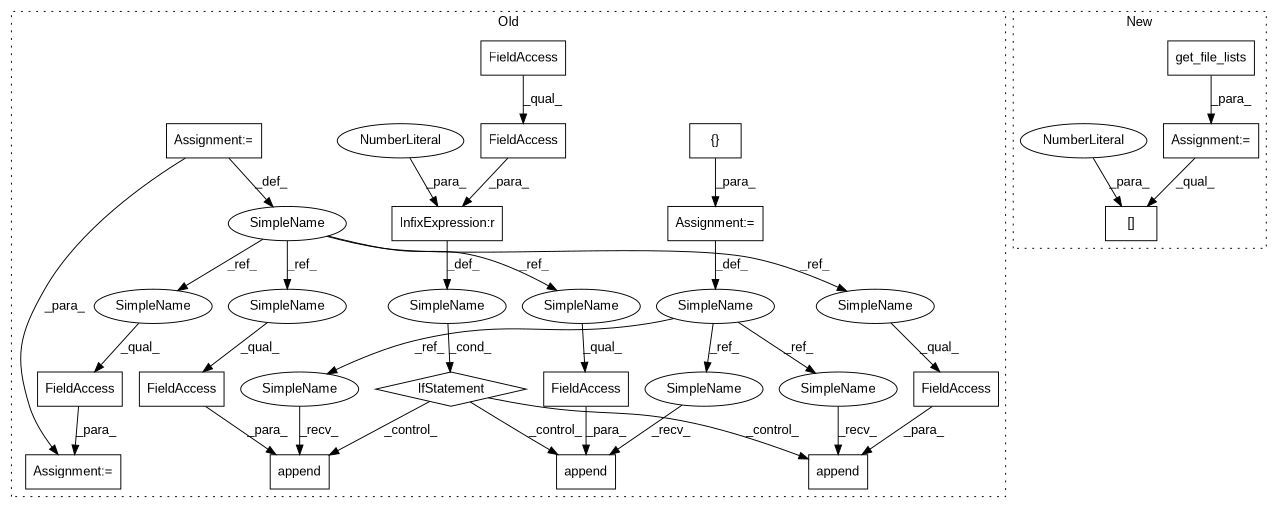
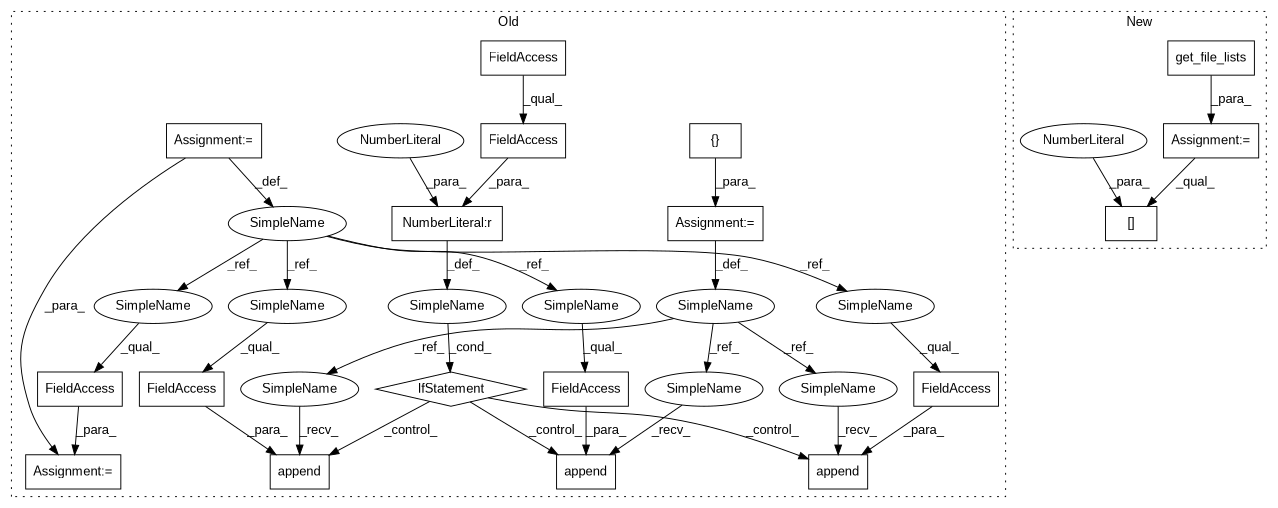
  digraph {
    fontname="Liberation Sans"
    node [a=42 l=16 s=2718 shape=box fontname="Liberation Sans"]
    edge [fontname="Liberation Sans"]
    n1 [a=4 l=2 label="{}" s=2577]
    n2 [a=7 l=1 label="Assignment:=" s=2567]
    n3 [a=32 l="7,1" label=append s="2711,2751"]
-   n4 [a=27 l=3 label="InfixExpression:r" s=2627]
+   n4 [a=27 l=3 label="NumberLiteral:r" s=2627]
    n5 [a=34 l=1 label=NumberLiteral s=2630 shape=ellipse]
    n6 [a=22 l=33 label=FieldAccess]
    n7 [label=SimpleName shape=ellipse l="" s=""]
    n8 [a=25 l="4,2" label=IfStatement s="2587,2631" shape=diamond]
    n9 [a=22 l=36 label=FieldAccess s=2591]
    n10 [a=22 l=17 label=FieldAccess s=2591]
    n11 [l=10 label=SimpleName s=2557 shape=ellipse]
    n12 [a=32 l="7,1" label=append s="2654,2689"]
    n13 [a=22 l=28 label=FieldAccess s=2661]
    n14 [a=32 l="7,1" label=append s="2789,2824"]
    n15 [a=22 l=28 label=FieldAccess s=2796]
    n16 [label=SimpleName s=2256 shape=ellipse]
    n17 [a=22 l=32 label=FieldAccess s=3262]
    n18 [a=7 label="Assignment:=" s=2256]
    n19 [a=7 l=1 label="Assignment:=" s=3261]
    n20 [label=SimpleName s=3262 shape=ellipse]
    n21 [label=SimpleName s=2796 shape=ellipse]
    n22 [label=SimpleName shape=ellipse]
    n23 [label=SimpleName s=2661 shape=ellipse]
    n24 [l=10 label=SimpleName s=2700 shape=ellipse]
    n25 [l=10 label=SimpleName s=2778 shape=ellipse]
    n26 [l=10 label=SimpleName s=2643 shape=ellipse]
    n27 [a=32 l="15,1" label=get_file_lists s="2498,2529"]
    n28 [a=7 l=1 label="Assignment:=" s=2492]
    n29 [a=2 l="11,1" label="[]" s="3027,3039"]
    n30 [a=34 l=1 label=NumberLiteral s=3038 shape=ellipse]
    subgraph cluster_1 {
      label=Old
      style=dotted
      n1
      n2
      n3
      n4
      n5
      n6
      n7
      n8
      n9
      n10
      n11
      n12
      n13
      n14
      n15
      n16
      n17
      n18
      n19
      n20
      n21
      n22
      n23
      n24
      n25
      n26
    }
    subgraph cluster_2 {
      label=New
      style=dotted
      n27
      n28
      n29
      n30
    }
    n1 -> n2 [label=_para_]
    n2 -> n11 [label=_def_]
    n4 -> n7 [label=_def_]
    n5 -> n4 [label=_para_]
    n6 -> n3 [label=_para_]
    n7 -> n8 [label=_cond_]
    n8 -> n3 [label=_control_]
    n8 -> n12 [label=_control_]
    n8 -> n14 [label=_control_]
    n9 -> n4 [label=_para_]
    n10 -> n9 [label=_qual_]
    n11 -> n24 [label=_ref_]
    n11 -> n25 [label=_ref_]
    n11 -> n26 [label=_ref_]
    n13 -> n12 [label=_para_]
    n15 -> n14 [label=_para_]
    n16 -> n20 [label=_ref_]
    n16 -> n21 [label=_ref_]
    n16 -> n22 [label=_ref_]
    n16 -> n23 [label=_ref_]
    n17 -> n19 [label=_para_]
    n18 -> n16 [label=_def_]
    n18 -> n19 [label=_para_]
    n20 -> n17 [label=_qual_]
    n21 -> n15 [label=_qual_]
    n22 -> n6 [label=_qual_]
    n23 -> n13 [label=_qual_]
    n24 -> n3 [label=_recv_]
    n25 -> n14 [label=_recv_]
    n26 -> n12 [label=_recv_]
    n27 -> n28 [label=_para_]
    n28 -> n29 [label=_qual_]
    n30 -> n29 [label=_para_]
  }
